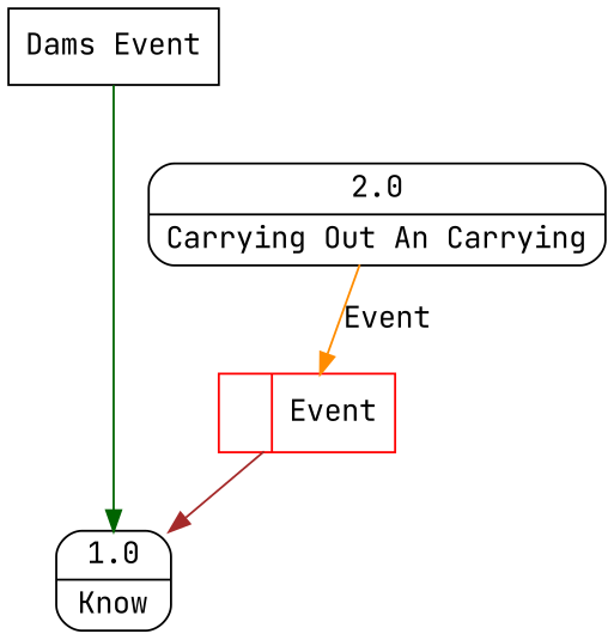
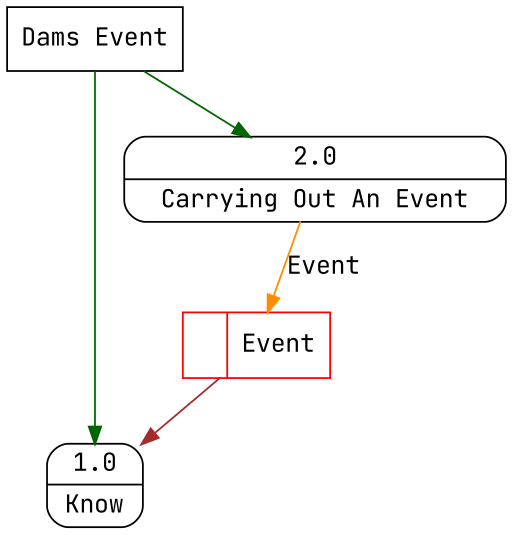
  digraph {
    fontname="JetBrains Mono"
    node [fontname="JetBrains Mono" shape=Mrecord]
    edge [color=darkgreen fontname="JetBrains Mono"]
    n1 [color=red label="<f0>  |<f1> Event " shape=record]
    n2 [label="{<f0> 1.0|<f1> Know }"]
    n3 [label="Dams Event" shape=box]
-   n4 [label="{<f0> 2.0|<f1> Carrying Out An Carrying }"]
+   n4 [label="{<f0> 2.0|<f1> Carrying Out An Event }"]
    n1 -> n2 [color=brown]
    n3 -> n2
+   n3 -> n4
    n4 -> n1 [color=darkorange label=Event]
  }
